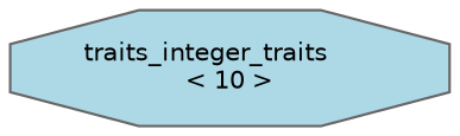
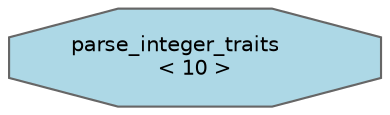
  digraph {
    rankdir=LR
-   n1 [color=grey40 fillcolor=lightblue fontname=Helvetica fontsize=10 height=0.2 label="traits_integer_traits\l\< 10 \>" shape=octagon style=filled width=0.4]
+   n1 [color=grey40 fillcolor=lightblue fontname=Helvetica fontsize=10 height=0.2 label="parse_integer_traits\l\< 10 \>" shape=octagon style=filled width=0.4]
  }
